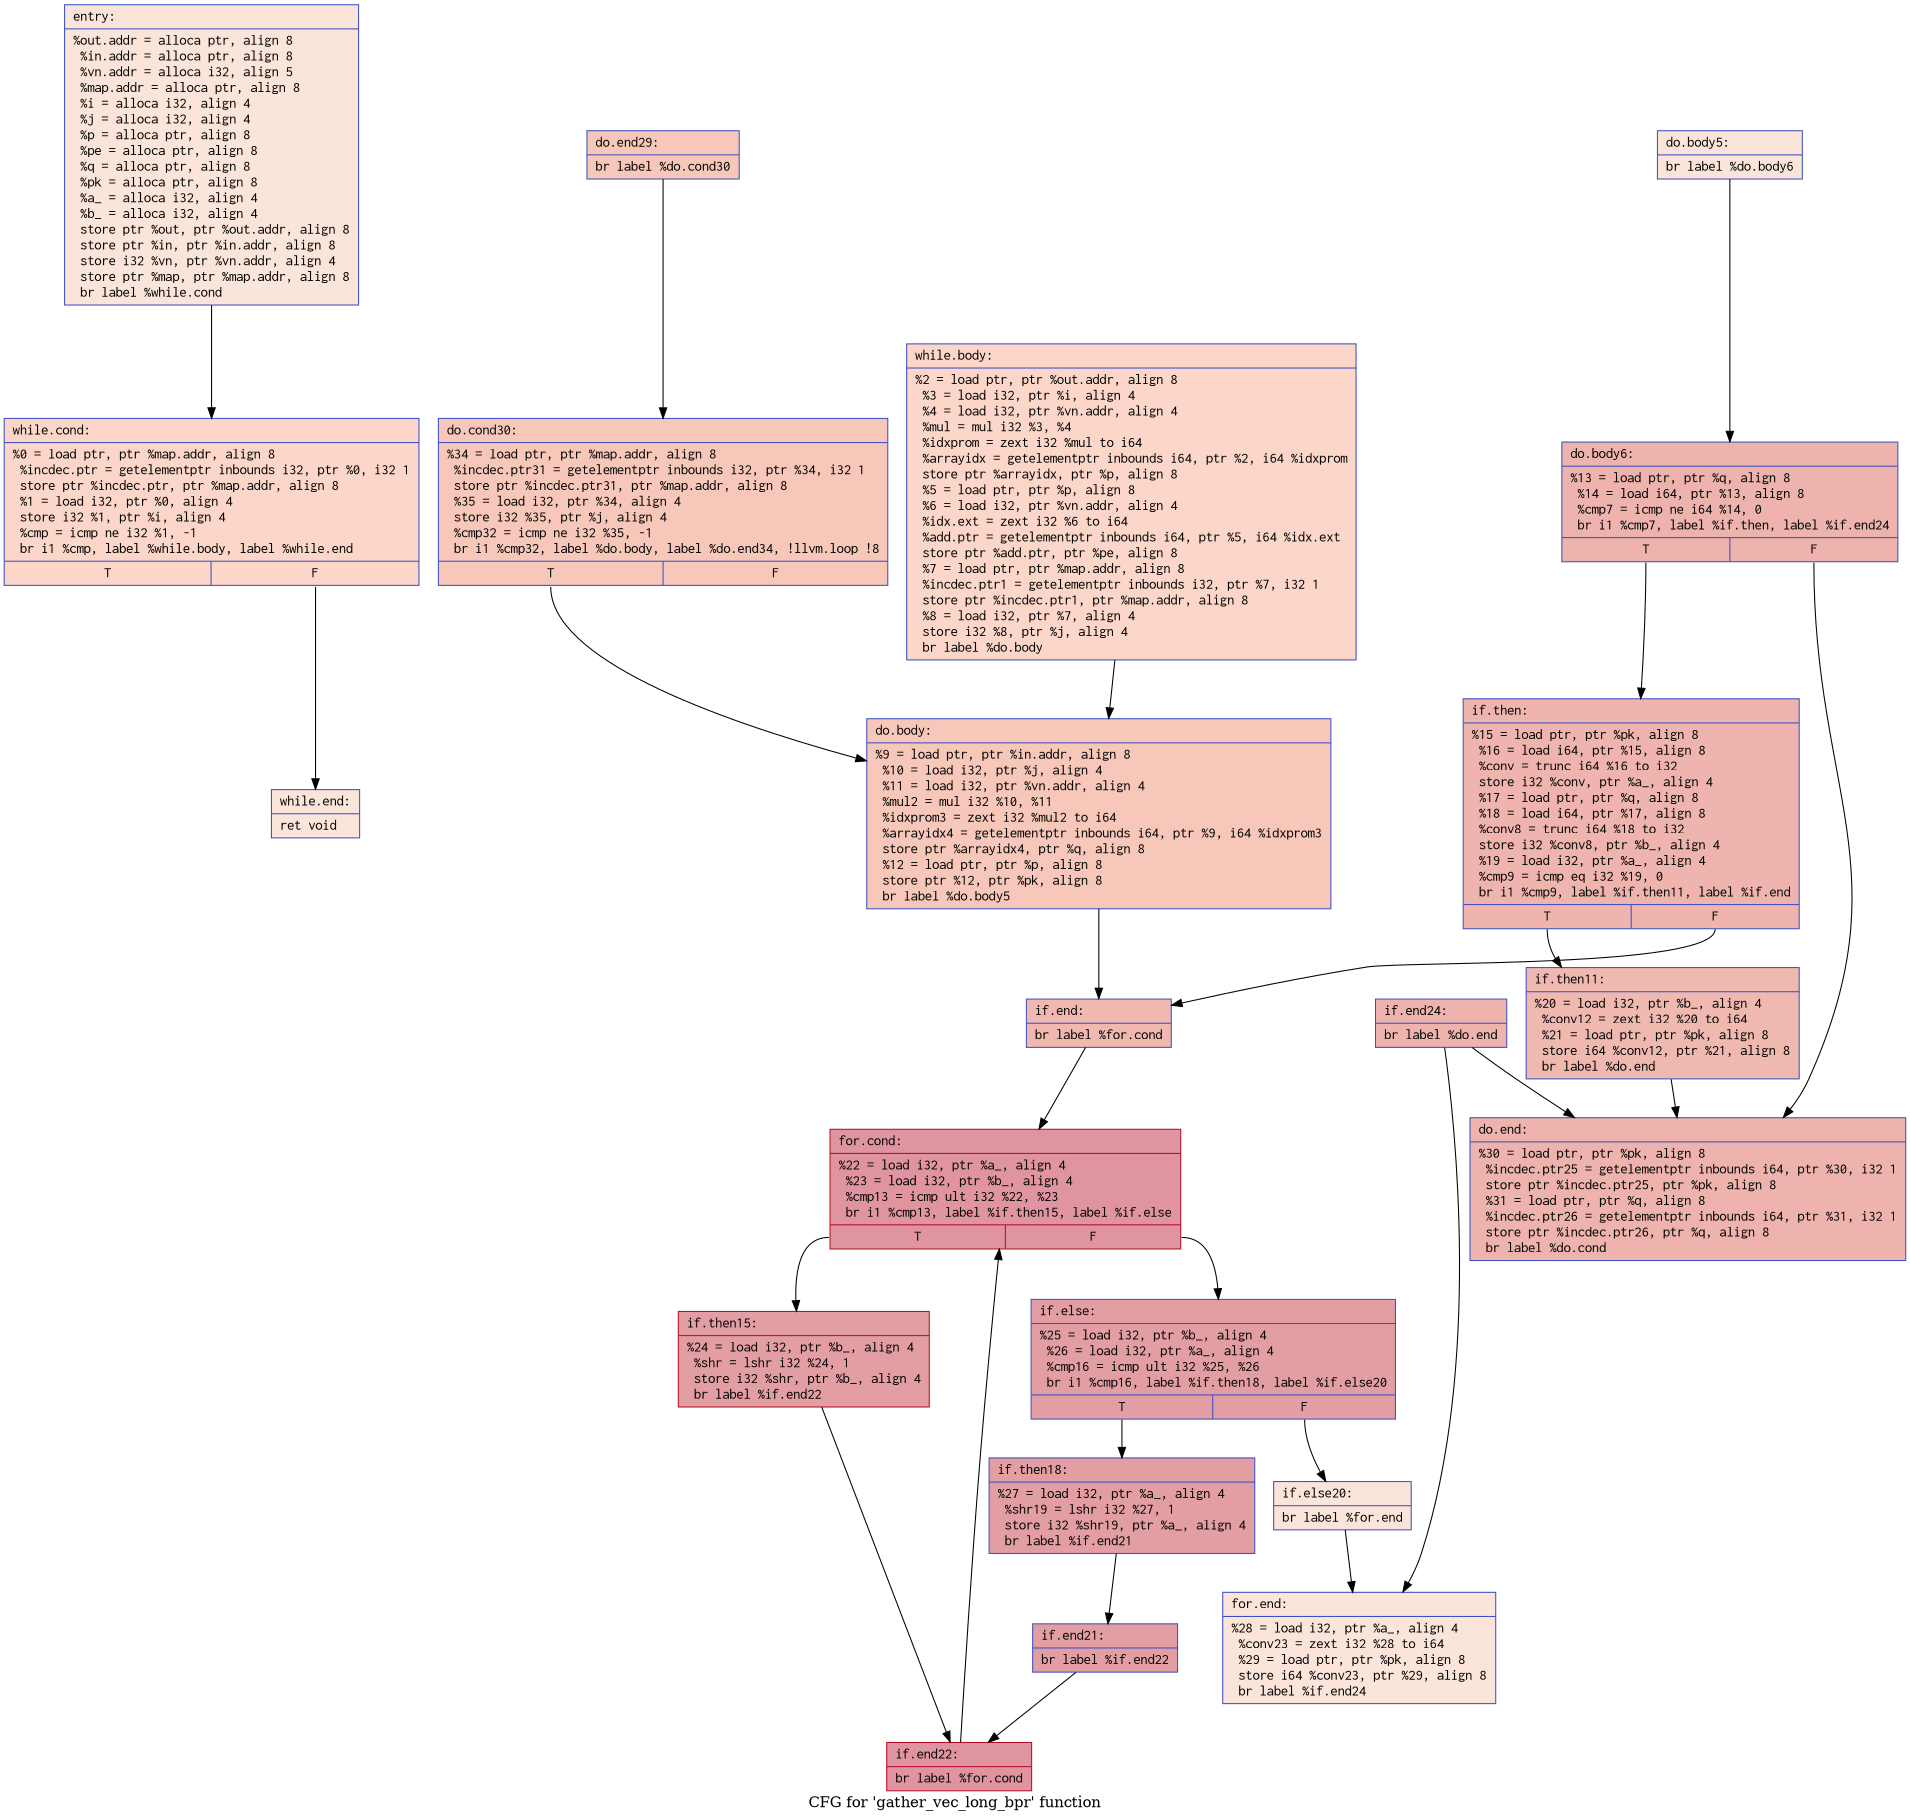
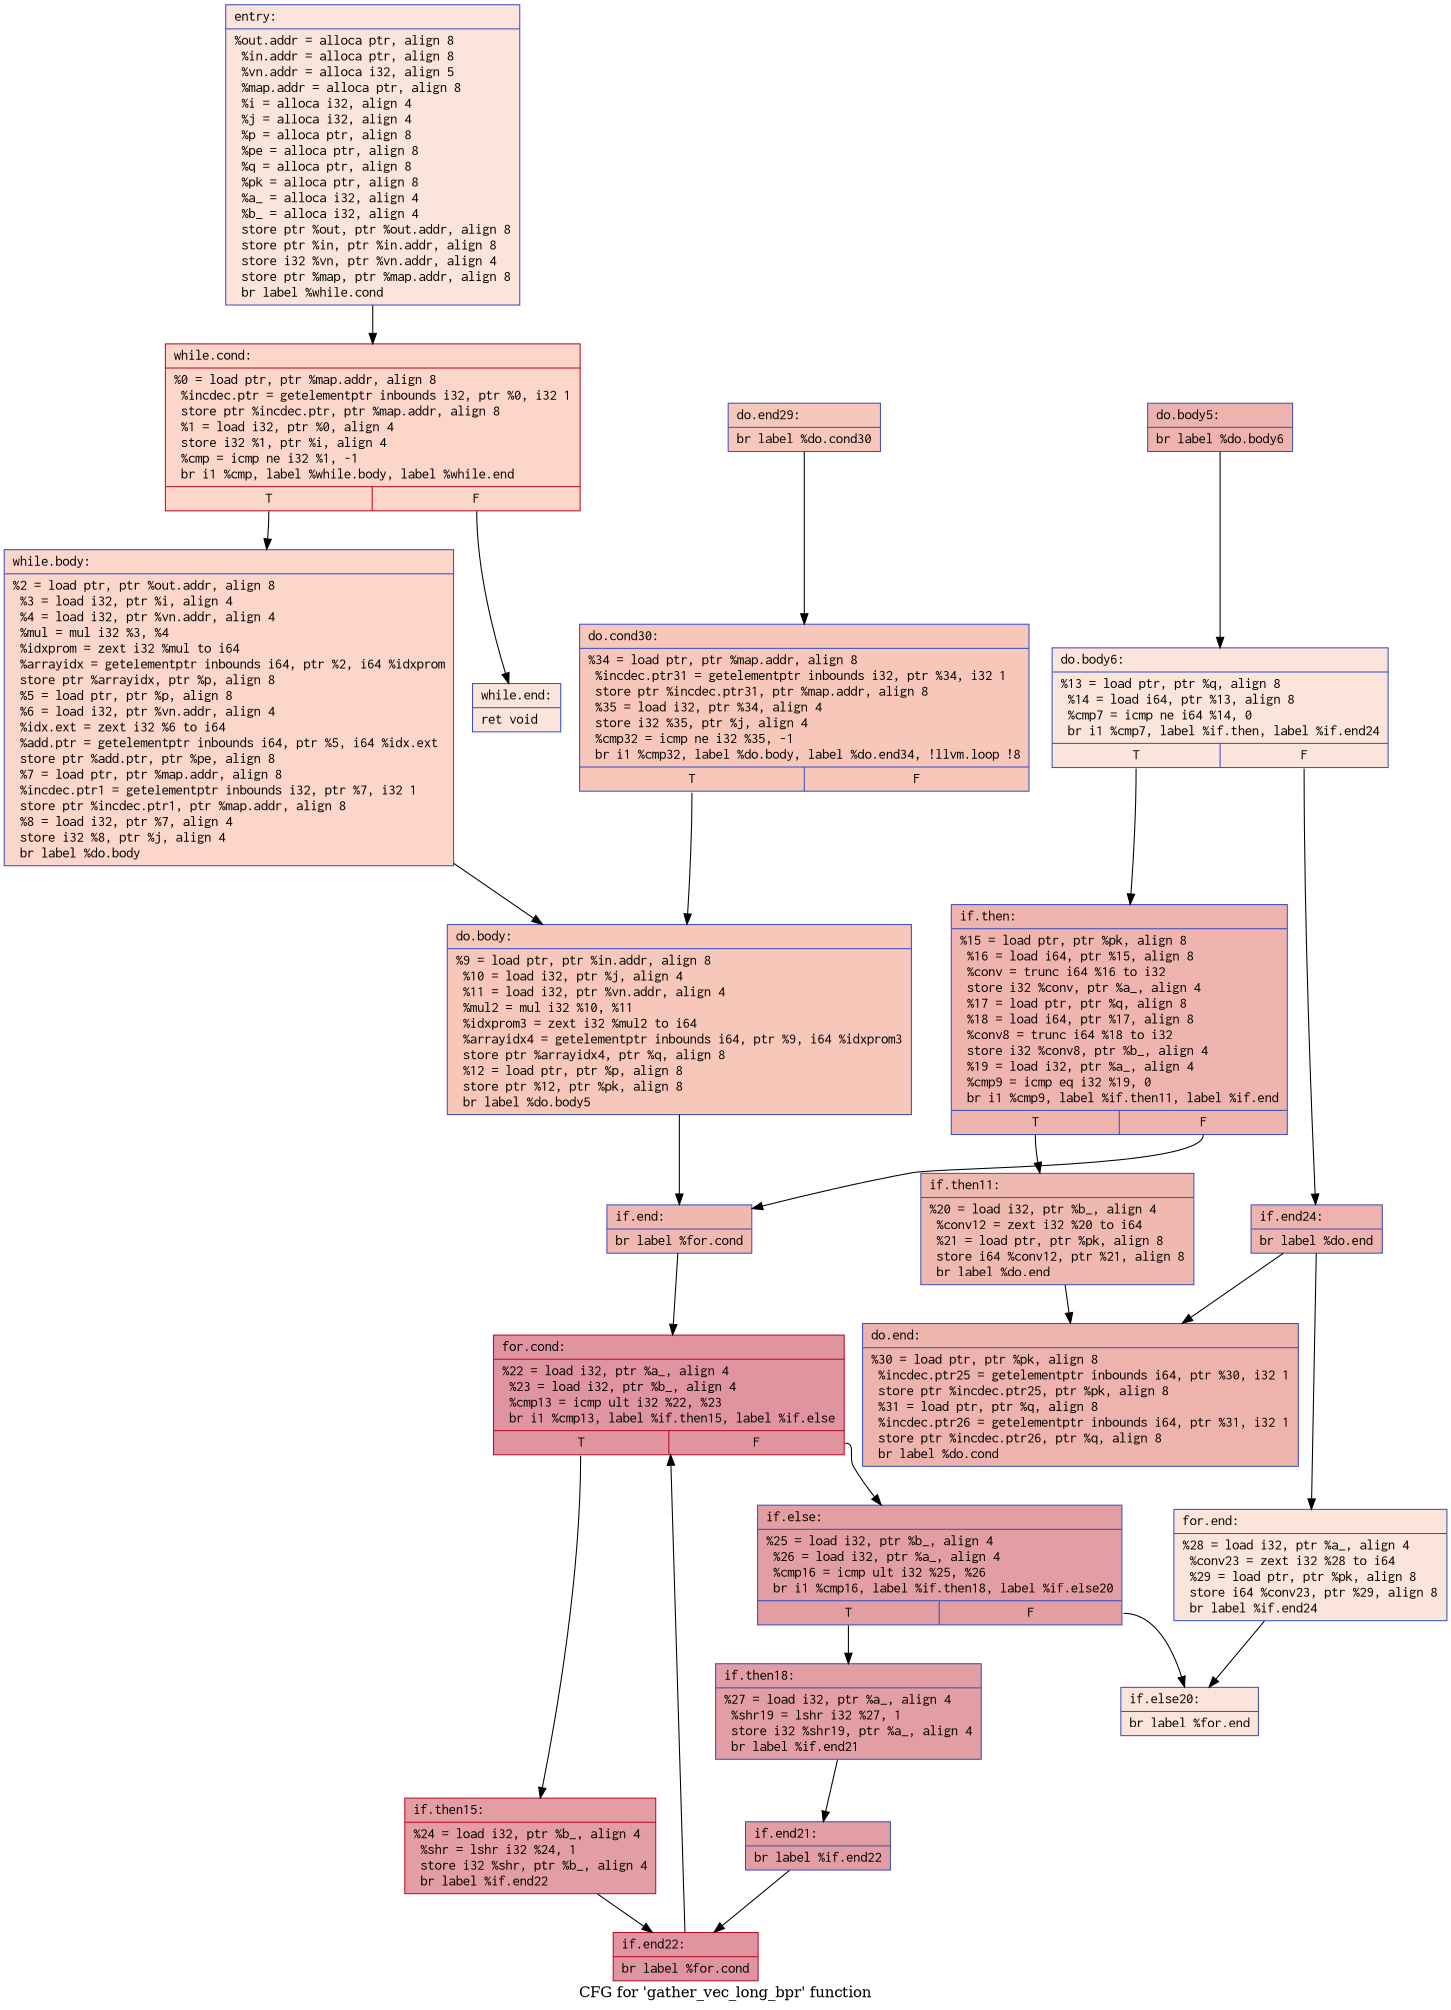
  digraph {
    label="CFG for 'gather_vec_long_bpr' function"
    node [color="#3d50c3ff" fillcolor="#f5c1a970" fontname=Courier shape=record style=filled]
    n1 [label="{entry:\l|  %out.addr = alloca ptr, align 8\l  %in.addr = alloca ptr, align 8\l  %vn.addr = alloca i32, align 5\l  %map.addr = alloca ptr, align 8\l  %i = alloca i32, align 4\l  %j = alloca i32, align 4\l  %p = alloca ptr, align 8\l  %pe = alloca ptr, align 8\l  %q = alloca ptr, align 8\l  %pk = alloca ptr, align 8\l  %a_ = alloca i32, align 4\l  %b_ = alloca i32, align 4\l  store ptr %out, ptr %out.addr, align 8\l  store ptr %in, ptr %in.addr, align 8\l  store i32 %vn, ptr %vn.addr, align 4\l  store ptr %map, ptr %map.addr, align 8\l  br label %while.cond\l}"]
-   n2 [fillcolor="#f6a38570" label="{while.cond:\l|  %0 = load ptr, ptr %map.addr, align 8\l  %incdec.ptr = getelementptr inbounds i32, ptr %0, i32 1\l  store ptr %incdec.ptr, ptr %map.addr, align 8\l  %1 = load i32, ptr %0, align 4\l  store i32 %1, ptr %i, align 4\l  %cmp = icmp ne i32 %1, -1\l  br i1 %cmp, label %while.body, label %while.end\l|{<s0>T|<s1>F}}"]
+   n2 [color="#b70d28ff" fillcolor="#f6a38570" label="{while.cond:\l|  %0 = load ptr, ptr %map.addr, align 8\l  %incdec.ptr = getelementptr inbounds i32, ptr %0, i32 1\l  store ptr %incdec.ptr, ptr %map.addr, align 8\l  %1 = load i32, ptr %0, align 4\l  store i32 %1, ptr %i, align 4\l  %cmp = icmp ne i32 %1, -1\l  br i1 %cmp, label %while.body, label %while.end\l|{<s0>T|<s1>F}}"]
    n3 [fillcolor="#f6a38570" label="{while.body:\l|  %2 = load ptr, ptr %out.addr, align 8\l  %3 = load i32, ptr %i, align 4\l  %4 = load i32, ptr %vn.addr, align 4\l  %mul = mul i32 %3, %4\l  %idxprom = zext i32 %mul to i64\l  %arrayidx = getelementptr inbounds i64, ptr %2, i64 %idxprom\l  store ptr %arrayidx, ptr %p, align 8\l  %5 = load ptr, ptr %p, align 8\l  %6 = load i32, ptr %vn.addr, align 4\l  %idx.ext = zext i32 %6 to i64\l  %add.ptr = getelementptr inbounds i64, ptr %5, i64 %idx.ext\l  store ptr %add.ptr, ptr %pe, align 8\l  %7 = load ptr, ptr %map.addr, align 8\l  %incdec.ptr1 = getelementptr inbounds i32, ptr %7, i32 1\l  store ptr %incdec.ptr1, ptr %map.addr, align 8\l  %8 = load i32, ptr %7, align 4\l  store i32 %8, ptr %j, align 4\l  br label %do.body\l}"]
    n4 [label="{while.end:\l|  ret void\l}"]
    n5 [fillcolor="#ec7f6370" label="{do.body:\l|  %9 = load ptr, ptr %in.addr, align 8\l  %10 = load i32, ptr %j, align 4\l  %11 = load i32, ptr %vn.addr, align 4\l  %mul2 = mul i32 %10, %11\l  %idxprom3 = zext i32 %mul2 to i64\l  %arrayidx4 = getelementptr inbounds i64, ptr %9, i64 %idxprom3\l  store ptr %arrayidx4, ptr %q, align 8\l  %12 = load ptr, ptr %p, align 8\l  store ptr %12, ptr %pk, align 8\l  br label %do.body5\l}"]
    n6 [fillcolor="#dc5d4a70" label="{if.end:\l|  br label %for.cond\l}"]
-   n7 [label="{do.body5:\l|  br label %do.body6\l}"]
-   n8 [fillcolor="#d6524470" label="{do.body6:\l|  %13 = load ptr, ptr %q, align 8\l  %14 = load i64, ptr %13, align 8\l  %cmp7 = icmp ne i64 %14, 0\l  br i1 %cmp7, label %if.then, label %if.end24\l|{<s0>T|<s1>F}}"]
+   n7 [fillcolor="#d6524470" label="{do.body5:\l|  br label %do.body6\l}"]
+   n8 [label="{do.body6:\l|  %13 = load ptr, ptr %q, align 8\l  %14 = load i64, ptr %13, align 8\l  %cmp7 = icmp ne i64 %14, 0\l  br i1 %cmp7, label %if.then, label %if.end24\l|{<s0>T|<s1>F}}"]
    n9 [fillcolor="#d8564670" label="{if.then:\l|  %15 = load ptr, ptr %pk, align 8\l  %16 = load i64, ptr %15, align 8\l  %conv = trunc i64 %16 to i32\l  store i32 %conv, ptr %a_, align 4\l  %17 = load ptr, ptr %q, align 8\l  %18 = load i64, ptr %17, align 8\l  %conv8 = trunc i64 %18 to i32\l  store i32 %conv8, ptr %b_, align 4\l  %19 = load i32, ptr %a_, align 4\l  %cmp9 = icmp eq i32 %19, 0\l  br i1 %cmp9, label %if.then11, label %if.end\l|{<s0>T|<s1>F}}"]
    n10 [fillcolor="#d6524470" label="{if.end24:\l|  br label %do.end\l}"]
    n11 [fillcolor="#de614d70" label="{if.then11:\l|  %20 = load i32, ptr %b_, align 4\l  %conv12 = zext i32 %20 to i64\l  %21 = load ptr, ptr %pk, align 8\l  store i64 %conv12, ptr %21, align 8\l  br label %do.end\l}"]
    n12 [fillcolor="#d6524470" label="{do.end:\l|  %30 = load ptr, ptr %pk, align 8\l  %incdec.ptr25 = getelementptr inbounds i64, ptr %30, i32 1\l  store ptr %incdec.ptr25, ptr %pk, align 8\l  %31 = load ptr, ptr %q, align 8\l  %incdec.ptr26 = getelementptr inbounds i64, ptr %31, i32 1\l  store ptr %incdec.ptr26, ptr %q, align 8\l  br label %do.cond\l}"]
    n13 [label="{for.end:\l|  %28 = load i32, ptr %a_, align 4\l  %conv23 = zext i32 %28 to i64\l  %29 = load ptr, ptr %pk, align 8\l  store i64 %conv23, ptr %29, align 8\l  br label %if.end24\l}"]
    n14 [color="#b70d28ff" fillcolor="#b70d2870" label="{for.cond:\l|  %22 = load i32, ptr %a_, align 4\l  %23 = load i32, ptr %b_, align 4\l  %cmp13 = icmp ult i32 %22, %23\l  br i1 %cmp13, label %if.then15, label %if.else\l|{<s0>T|<s1>F}}"]
    n15 [color="#b70d28ff" fillcolor="#be242e70" label="{if.then15:\l|  %24 = load i32, ptr %b_, align 4\l  %shr = lshr i32 %24, 1\l  store i32 %shr, ptr %b_, align 4\l  br label %if.end22\l}"]
    n16 [fillcolor="#be242e70" label="{if.else:\l|  %25 = load i32, ptr %b_, align 4\l  %26 = load i32, ptr %a_, align 4\l  %cmp16 = icmp ult i32 %25, %26\l  br i1 %cmp16, label %if.then18, label %if.else20\l|{<s0>T|<s1>F}}"]
    n17 [color="#b70d28ff" fillcolor="#b70d2870" label="{if.end22:\l|  br label %for.cond\l}"]
    n18 [fillcolor="#be242e70" label="{if.then18:\l|  %27 = load i32, ptr %a_, align 4\l  %shr19 = lshr i32 %27, 1\l  store i32 %shr19, ptr %a_, align 4\l  br label %if.end21\l}"]
    n19 [label="{if.else20:\l|  br label %for.end\l}"]
    n20 [fillcolor="#be242e70" label="{if.end21:\l|  br label %if.end22\l}"]
    n21 [fillcolor="#ec7f6370" label="{do.end29:\l|  br label %do.cond30\l}"]
    n22 [fillcolor="#ec7f6370" label="{do.cond30:\l|  %34 = load ptr, ptr %map.addr, align 8\l  %incdec.ptr31 = getelementptr inbounds i32, ptr %34, i32 1\l  store ptr %incdec.ptr31, ptr %map.addr, align 8\l  %35 = load i32, ptr %34, align 4\l  store i32 %35, ptr %j, align 4\l  %cmp32 = icmp ne i32 %35, -1\l  br i1 %cmp32, label %do.body, label %do.end34, !llvm.loop !8\l|{<s0>T|<s1>F}}"]
    n1 -> n2
+   n2 -> n3 [tailport=s0]
    n2 -> n4 [tailport=s1]
    n3 -> n5
    n5 -> n6
    n6 -> n14
    n7 -> n8
    n8 -> n9 [tailport=s0]
-   n8 -> n12 [tailport=s1]
+   n8 -> n10 [tailport=s1]
    n9 -> n6 [tailport=s1]
    n9 -> n11 [tailport=s0]
    n10 -> n12
    n10 -> n13
    n11 -> n12
    n14 -> n15 [tailport=s0]
    n14 -> n16 [tailport=s1]
    n15 -> n17
    n16 -> n18 [tailport=s0]
    n16 -> n19 [tailport=s1]
    n17 -> n14
    n18 -> n20
-   n19 -> n13
+   n13 -> n19
    n20 -> n17
    n21 -> n22
    n22 -> n5 [tailport=s0]
  }
